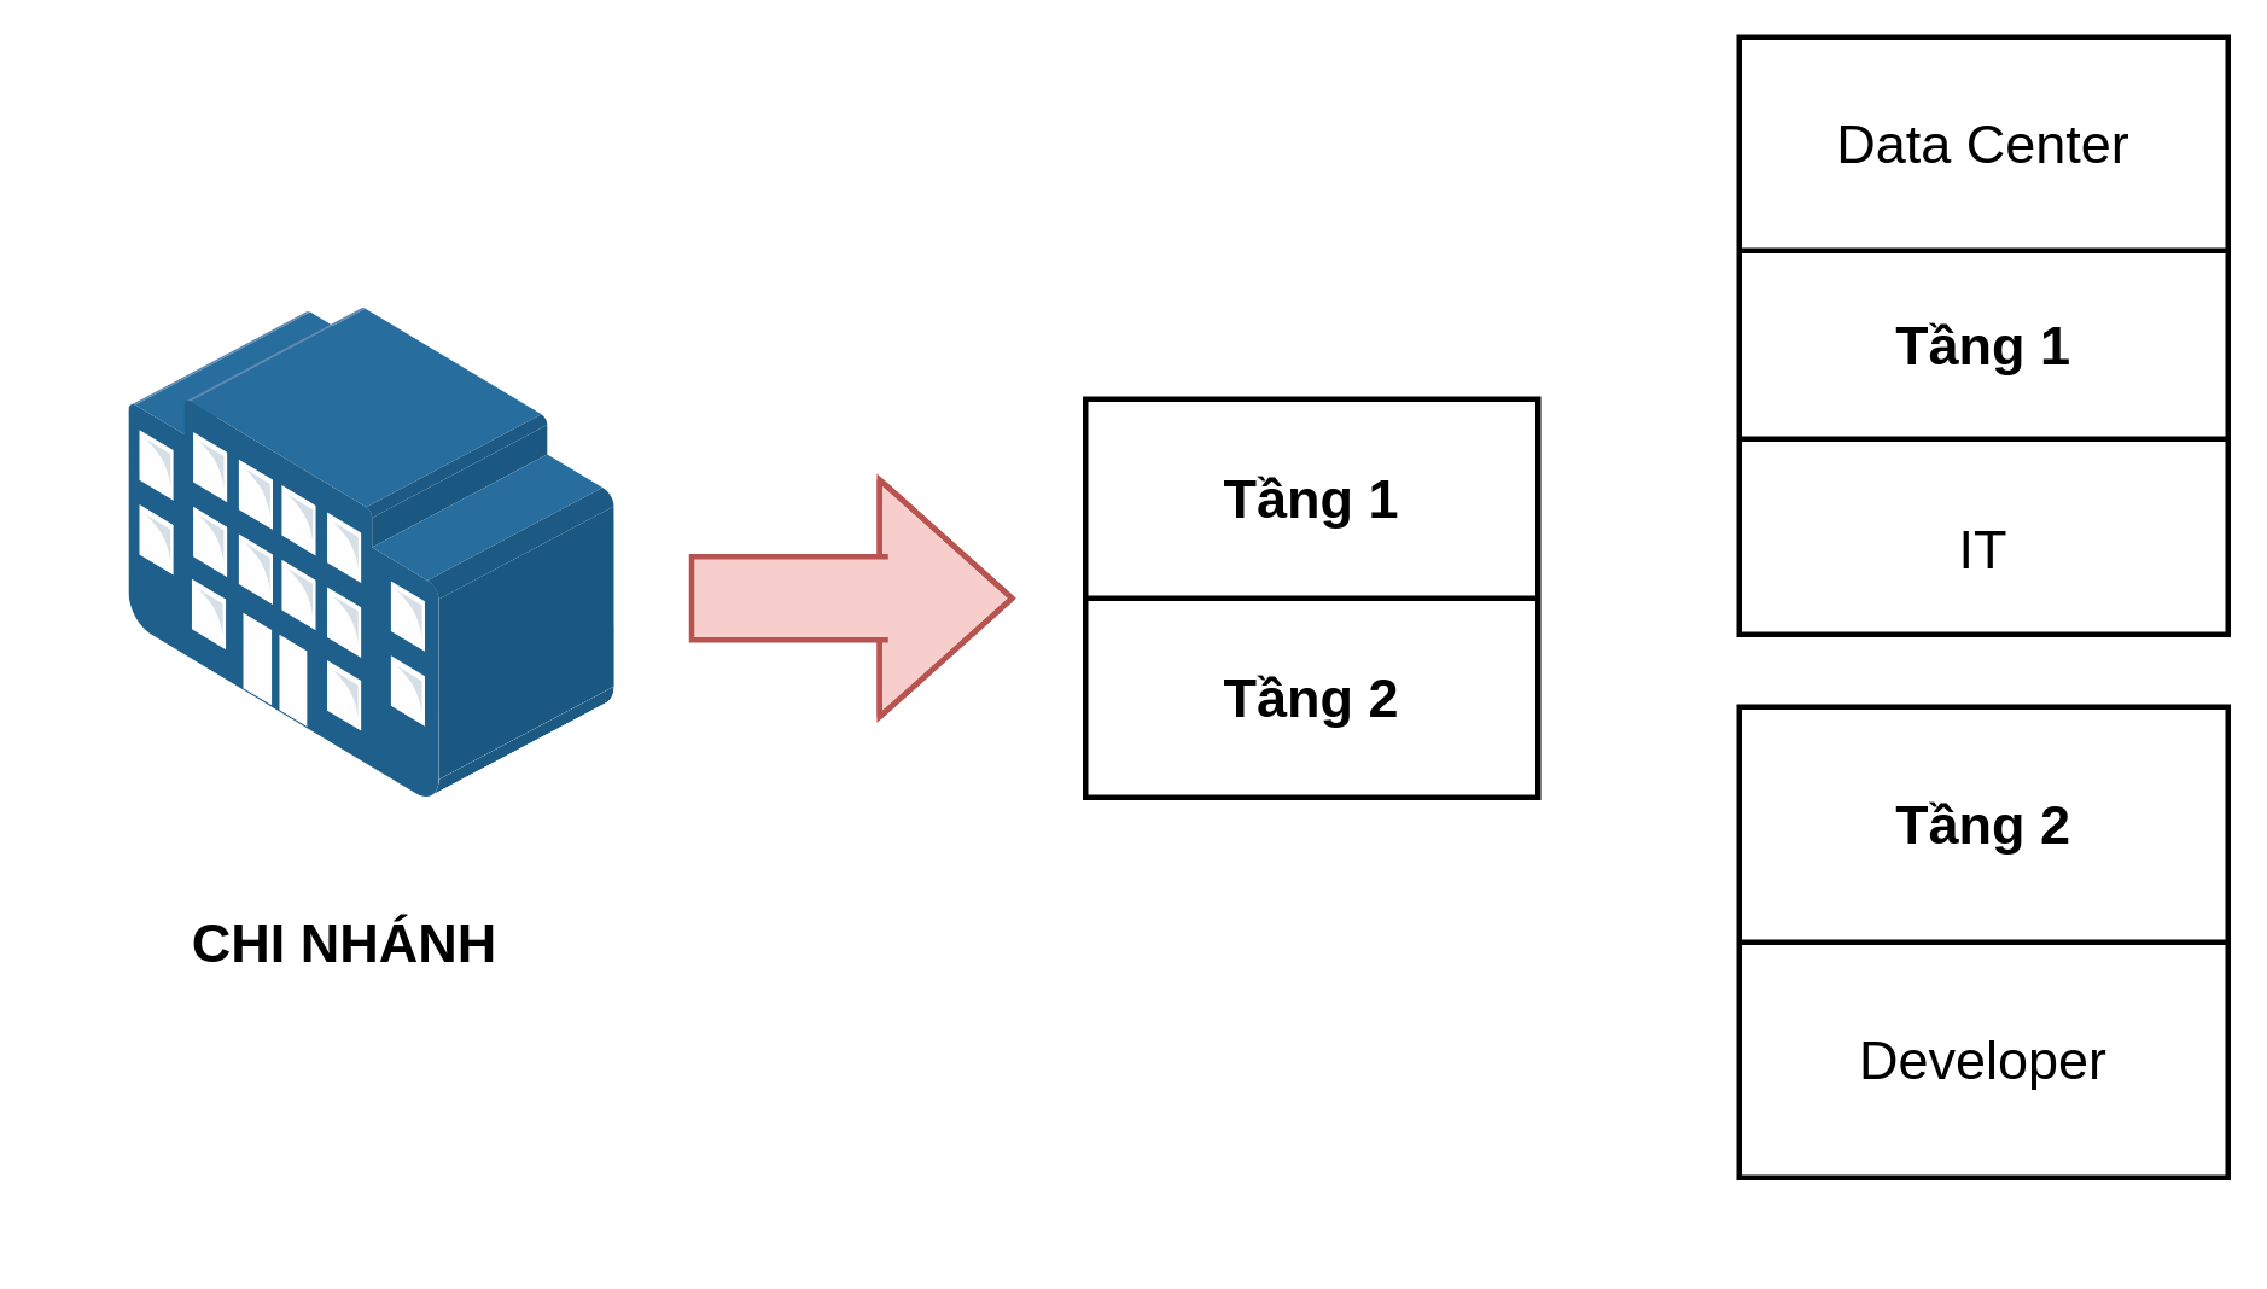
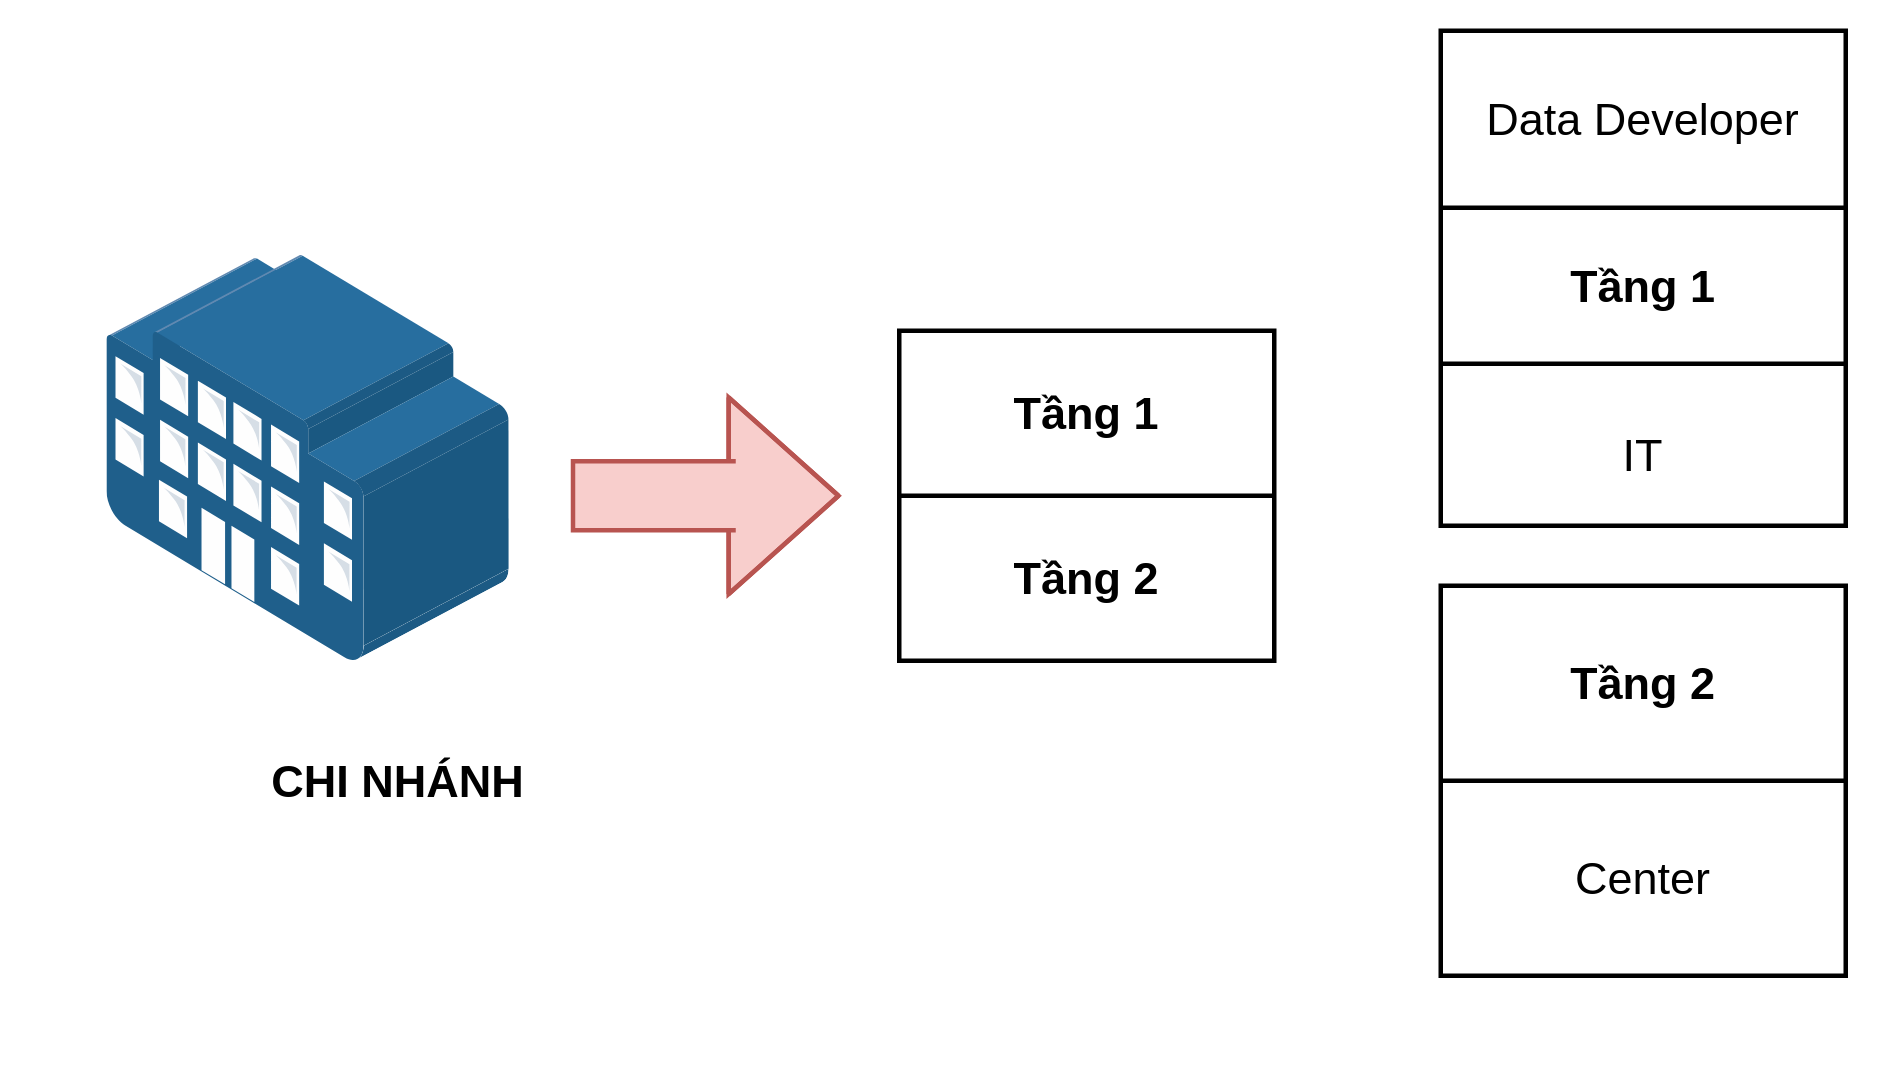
  <mxCell id="0" />
  <mxCell id="1" parent="0" />
- <mxCell id="2" value="&lt;b style=&quot;border-color: var(--border-color); font-size: 30px;&quot;&gt;CHI NHÁNH&lt;/b&gt;" style="text;html=1;strokeColor=none;fillColor=none;align=center;verticalAlign=middle;whiteSpace=wrap;rounded=0;" parent="1" vertex="1"><mxGeometry x="50" y="480" width="280" height="80" as="geometry" /></mxCell>
+ <mxCell id="2" value="&lt;b style=&quot;border-color: var(--border-color); font-size: 30px;&quot;&gt;CHI NHÁNH&lt;/b&gt;" style="text;html=1;strokeColor=none;fillColor=none;align=center;verticalAlign=middle;whiteSpace=wrap;rounded=0;" parent="1" vertex="1"><mxGeometry x="125" y="480" width="280" height="80" as="geometry" /></mxCell>
  <mxCell id="3" value="" style="shape=flexArrow;endArrow=classic;html=1;rounded=0;strokeWidth=3;fillColor=#f8cecc;strokeColor=#b85450;endWidth=82;endSize=23.4;width=44;" parent="1" edge="1"><mxGeometry width="50" height="50" relative="1" as="geometry"><mxPoint x="380" y="330" as="sourcePoint" /><mxPoint x="560" y="330" as="targetPoint" /><Array as="points"><mxPoint x="490" y="330" /></Array></mxGeometry></mxCell>
  <mxCell id="4" value="" style="shape=table;startSize=0;container=1;collapsible=0;childLayout=tableLayout;rounded=0;align=center;verticalAlign=middle;fontFamily=Helvetica;fontSize=12;fontColor=default;fillColor=none;gradientColor=none;html=1;strokeWidth=3;" parent="1" vertex="1"><mxGeometry x="960" y="390" width="270" height="260" as="geometry" /></mxCell>
  <mxCell id="5" value="" style="shape=tableRow;horizontal=0;startSize=0;swimlaneHead=0;swimlaneBody=0;strokeColor=inherit;top=0;left=0;bottom=0;right=0;collapsible=0;dropTarget=0;fillColor=none;points=[[0,0.5],[1,0.5]];portConstraint=eastwest;rounded=0;align=center;verticalAlign=middle;fontFamily=Helvetica;fontSize=12;fontColor=default;html=1;" parent="4" vertex="1"><mxGeometry width="270" height="130" as="geometry" /></mxCell>
  <mxCell id="6" value="&lt;b style=&quot;border-color: var(--border-color); font-size: 30px;&quot;&gt;Tầng 2&lt;/b&gt;" style="shape=partialRectangle;html=1;whiteSpace=wrap;connectable=0;strokeColor=inherit;overflow=hidden;fillColor=none;top=0;left=0;bottom=0;right=0;pointerEvents=1;rounded=0;align=center;verticalAlign=middle;fontFamily=Helvetica;fontSize=12;fontColor=default;" parent="5" vertex="1"><mxGeometry width="270" height="130" as="geometry"><mxRectangle width="270" height="130" as="alternateBounds" /></mxGeometry></mxCell>
  <mxCell id="7" value="" style="shape=tableRow;horizontal=0;startSize=0;swimlaneHead=0;swimlaneBody=0;strokeColor=inherit;top=0;left=0;bottom=0;right=0;collapsible=0;dropTarget=0;fillColor=none;points=[[0,0.5],[1,0.5]];portConstraint=eastwest;rounded=0;align=center;verticalAlign=middle;fontFamily=Helvetica;fontSize=12;fontColor=default;html=1;" parent="4" vertex="1"><mxGeometry y="130" width="270" height="130" as="geometry" /></mxCell>
- <mxCell id="8" value="&lt;span style=&quot;border-color: var(--border-color); font-size: 30px;&quot;&gt;Developer&lt;/span&gt;" style="shape=partialRectangle;html=1;whiteSpace=wrap;connectable=0;strokeColor=inherit;overflow=hidden;fillColor=none;top=0;left=0;bottom=0;right=0;pointerEvents=1;rounded=0;align=center;verticalAlign=middle;fontFamily=Helvetica;fontSize=12;fontColor=default;" parent="7" vertex="1"><mxGeometry width="270" height="130" as="geometry"><mxRectangle width="270" height="130" as="alternateBounds" /></mxGeometry></mxCell>
+ <mxCell id="8" value="&lt;span style=&quot;border-color: var(--border-color); font-size: 30px;&quot;&gt;Center&lt;/span&gt;" style="shape=partialRectangle;html=1;whiteSpace=wrap;connectable=0;strokeColor=inherit;overflow=hidden;fillColor=none;top=0;left=0;bottom=0;right=0;pointerEvents=1;rounded=0;align=center;verticalAlign=middle;fontFamily=Helvetica;fontSize=12;fontColor=default;" parent="7" vertex="1"><mxGeometry width="270" height="130" as="geometry"><mxRectangle width="270" height="130" as="alternateBounds" /></mxGeometry></mxCell>
  <mxCell id="9" value="" style="shape=table;startSize=0;container=1;collapsible=0;childLayout=tableLayout;rounded=0;align=center;verticalAlign=middle;fontFamily=Helvetica;fontSize=12;fontColor=default;fillColor=none;gradientColor=none;html=1;strokeWidth=3;" parent="1" vertex="1"><mxGeometry x="960" y="20" width="270" height="330" as="geometry" /></mxCell>
  <mxCell id="10" value="" style="shape=tableRow;horizontal=0;startSize=0;swimlaneHead=0;swimlaneBody=0;strokeColor=inherit;top=0;left=0;bottom=0;right=0;collapsible=0;dropTarget=0;fillColor=none;points=[[0,0.5],[1,0.5]];portConstraint=eastwest;rounded=0;align=center;verticalAlign=middle;fontFamily=Helvetica;fontSize=12;fontColor=default;html=1;" parent="9" vertex="1"><mxGeometry width="270" height="118" as="geometry" /></mxCell>
- <mxCell id="11" value="&lt;span style=&quot;border-color: var(--border-color); font-size: 30px;&quot;&gt;Data Center&lt;/span&gt;" style="shape=partialRectangle;html=1;whiteSpace=wrap;connectable=0;strokeColor=inherit;overflow=hidden;fillColor=none;top=0;left=0;bottom=0;right=0;pointerEvents=1;rounded=0;align=center;verticalAlign=middle;fontFamily=Helvetica;fontSize=12;fontColor=default;" parent="10" vertex="1"><mxGeometry width="270" height="118" as="geometry"><mxRectangle width="270" height="118" as="alternateBounds" /></mxGeometry></mxCell>
+ <mxCell id="11" value="&lt;span style=&quot;border-color: var(--border-color); font-size: 30px;&quot;&gt;Data Developer&lt;/span&gt;" style="shape=partialRectangle;html=1;whiteSpace=wrap;connectable=0;strokeColor=inherit;overflow=hidden;fillColor=none;top=0;left=0;bottom=0;right=0;pointerEvents=1;rounded=0;align=center;verticalAlign=middle;fontFamily=Helvetica;fontSize=12;fontColor=default;" parent="10" vertex="1"><mxGeometry width="270" height="118" as="geometry"><mxRectangle width="270" height="118" as="alternateBounds" /></mxGeometry></mxCell>
  <mxCell id="12" value="" style="shape=tableRow;horizontal=0;startSize=0;swimlaneHead=0;swimlaneBody=0;strokeColor=inherit;top=0;left=0;bottom=0;right=0;collapsible=0;dropTarget=0;fillColor=none;points=[[0,0.5],[1,0.5]];portConstraint=eastwest;rounded=0;align=center;verticalAlign=middle;fontFamily=Helvetica;fontSize=12;fontColor=default;html=1;" parent="9" vertex="1"><mxGeometry y="118" width="270" height="104" as="geometry" /></mxCell>
  <mxCell id="13" value="&lt;b style=&quot;border-color: var(--border-color); font-size: 30px;&quot;&gt;Tầng 1&lt;/b&gt;" style="shape=partialRectangle;html=1;whiteSpace=wrap;connectable=0;strokeColor=inherit;overflow=hidden;fillColor=none;top=0;left=0;bottom=0;right=0;pointerEvents=1;rounded=0;align=center;verticalAlign=middle;fontFamily=Helvetica;fontSize=12;fontColor=default;" parent="12" vertex="1"><mxGeometry width="270" height="104" as="geometry"><mxRectangle width="270" height="104" as="alternateBounds" /></mxGeometry></mxCell>
  <mxCell id="14" value="" style="shape=tableRow;horizontal=0;startSize=0;swimlaneHead=0;swimlaneBody=0;strokeColor=inherit;top=0;left=0;bottom=0;right=0;collapsible=0;dropTarget=0;fillColor=none;points=[[0,0.5],[1,0.5]];portConstraint=eastwest;" vertex="1" parent="9"><mxGeometry y="222" width="270" height="108" as="geometry" /></mxCell>
  <mxCell id="15" value="&lt;br&gt;&lt;span style=&quot;font-size: 30px;&quot;&gt;IT&lt;/span&gt;" style="shape=partialRectangle;html=1;whiteSpace=wrap;connectable=0;strokeColor=inherit;overflow=hidden;fillColor=none;top=0;left=0;bottom=0;right=0;pointerEvents=1;" vertex="1" parent="14"><mxGeometry width="270" height="108" as="geometry"><mxRectangle width="270" height="108" as="alternateBounds" /></mxGeometry></mxCell>
  <mxCell id="16" value="" style="endArrow=none;html=1;rounded=0;fontFamily=Helvetica;fontSize=12;fontColor=default;strokeColor=#FFFFFF;" parent="1" edge="1"><mxGeometry width="50" height="50" relative="1" as="geometry"><mxPoint x="20" y="410" as="sourcePoint" /><mxPoint x="30" y="360" as="targetPoint" /></mxGeometry></mxCell>
  <mxCell id="17" value="" style="endArrow=none;html=1;rounded=0;fontFamily=Helvetica;fontSize=12;fontColor=default;strokeColor=#FFFFFF;" parent="1" edge="1"><mxGeometry width="50" height="50" relative="1" as="geometry"><mxPoint x="1080" y="60" as="sourcePoint" /><mxPoint x="1150" y="60" as="targetPoint" /></mxGeometry></mxCell>
  <mxCell id="18" value="" style="endArrow=none;html=1;rounded=0;fontFamily=Helvetica;fontSize=12;fontColor=default;strokeColor=#FFFFFF;" parent="1" edge="1"><mxGeometry width="50" height="50" relative="1" as="geometry"><mxPoint x="1150" y="680" as="sourcePoint" /><mxPoint x="1080" y="690" as="targetPoint" /></mxGeometry></mxCell>
  <mxCell id="19" value="" style="shape=table;startSize=0;container=1;collapsible=0;childLayout=tableLayout;rounded=0;align=center;verticalAlign=middle;fontFamily=Helvetica;fontSize=12;fontColor=default;fillColor=none;gradientColor=none;html=1;strokeWidth=3;" parent="1" vertex="1"><mxGeometry x="599" y="220" width="250" height="220" as="geometry" /></mxCell>
  <mxCell id="20" value="" style="shape=tableRow;horizontal=0;startSize=0;swimlaneHead=0;swimlaneBody=0;strokeColor=inherit;top=0;left=0;bottom=0;right=0;collapsible=0;dropTarget=0;fillColor=none;points=[[0,0.5],[1,0.5]];portConstraint=eastwest;rounded=0;align=center;verticalAlign=middle;fontFamily=Helvetica;fontSize=12;fontColor=default;html=1;strokeWidth=3;" parent="19" vertex="1"><mxGeometry width="250" height="110" as="geometry" /></mxCell>
  <mxCell id="21" value="&lt;b style=&quot;border-color: var(--border-color); font-size: 30px;&quot;&gt;Tầng 1&lt;/b&gt;" style="shape=partialRectangle;html=1;whiteSpace=wrap;connectable=0;strokeColor=inherit;overflow=hidden;fillColor=none;top=0;left=0;bottom=0;right=0;pointerEvents=1;rounded=0;align=center;verticalAlign=middle;fontFamily=Helvetica;fontSize=12;fontColor=default;strokeWidth=3;" parent="20" vertex="1"><mxGeometry width="250" height="110" as="geometry"><mxRectangle width="250" height="110" as="alternateBounds" /></mxGeometry></mxCell>
  <mxCell id="22" value="" style="shape=tableRow;horizontal=0;startSize=0;swimlaneHead=0;swimlaneBody=0;strokeColor=inherit;top=0;left=0;bottom=0;right=0;collapsible=0;dropTarget=0;fillColor=none;points=[[0,0.5],[1,0.5]];portConstraint=eastwest;rounded=0;align=center;verticalAlign=middle;fontFamily=Helvetica;fontSize=12;fontColor=default;html=1;" parent="19" vertex="1"><mxGeometry y="110" width="250" height="110" as="geometry" /></mxCell>
  <mxCell id="23" value="&lt;b style=&quot;border-color: var(--border-color); font-size: 30px;&quot;&gt;Tầng 2&lt;/b&gt;" style="shape=partialRectangle;html=1;whiteSpace=wrap;connectable=0;strokeColor=inherit;overflow=hidden;fillColor=none;top=0;left=0;bottom=0;right=0;pointerEvents=1;rounded=0;align=center;verticalAlign=middle;fontFamily=Helvetica;fontSize=12;fontColor=default;" parent="22" vertex="1"><mxGeometry width="250" height="110" as="geometry"><mxRectangle width="250" height="110" as="alternateBounds" /></mxGeometry></mxCell>
  <mxCell id="24" value="" style="image;points=[];aspect=fixed;html=1;align=center;shadow=0;dashed=0;image=img/lib/allied_telesis/buildings/Large_Building.svg;" vertex="1" parent="1"><mxGeometry x="70" y="170" width="270" height="270" as="geometry" /></mxCell>
